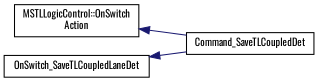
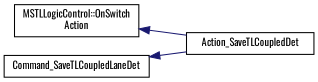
  digraph {
    fontname=Oswald
    rankdir=LR
    node [color=black fillcolor=white fontname=Oswald fontsize=10 shape=record style=filled]
    edge [color=midnightblue dir=back fontname=Oswald fontsize=10 labelfontname=Helvetica labelfontsize=10 style=solid]
    n1 [height=0.2 label="MSTLLogicControl::OnSwitch\lAction" width=0.4]
-   n2 [height=0.2 label=Command_SaveTLCoupledDet width=0.4]
-   n3 [height=0.2 label=OnSwitch_SaveTLCoupledLaneDet width=0.4]
+   n2 [height=0.2 label=Action_SaveTLCoupledDet width=0.4]
+   n3 [height=0.2 label=Command_SaveTLCoupledLaneDet width=0.4]
    n1 -> n2
    n3 -> n2
  }
